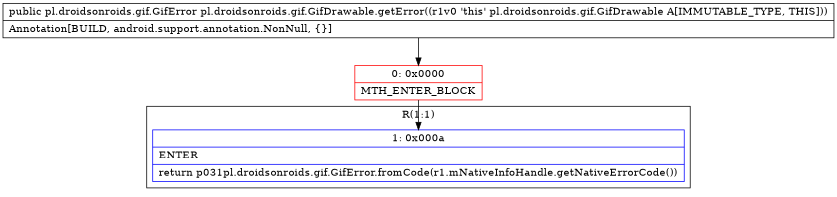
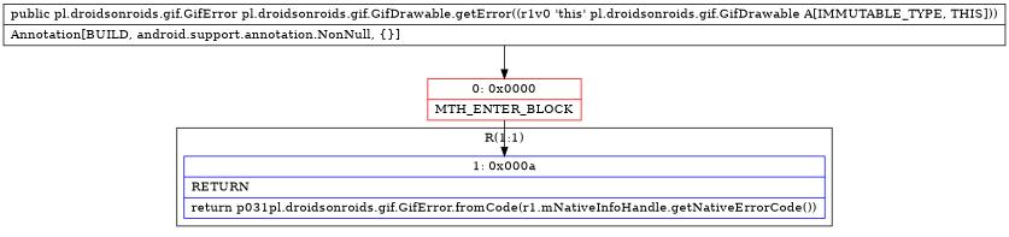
  digraph {
    node [shape=record]
-   n1 [color=blue label="{1\:\ 0x000a|ENTER\l|return p031pl.droidsonroids.gif.GifError.fromCode(r1.mNativeInfoHandle.getNativeErrorCode())\l}"]
+   n1 [color=blue label="{1\:\ 0x000a|RETURN\l|return p031pl.droidsonroids.gif.GifError.fromCode(r1.mNativeInfoHandle.getNativeErrorCode())\l}"]
    n2 [color=red label="{0\:\ 0x0000|MTH_ENTER_BLOCK\l}"]
    n3 [label="{public pl.droidsonroids.gif.GifError pl.droidsonroids.gif.GifDrawable.getError((r1v0 'this' pl.droidsonroids.gif.GifDrawable A[IMMUTABLE_TYPE, THIS]))  | Annotation[BUILD, android.support.annotation.NonNull, \{\}]\l}"]
    subgraph cluster_1 {
      label="R(1:1)"
      n1
    }
    n2 -> n1
    n3 -> n2
  }
